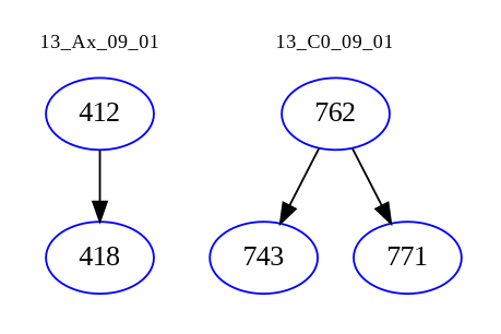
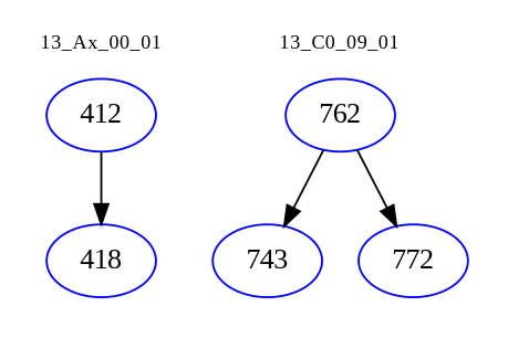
  digraph {
    fontname="Liberation Serif"
    node [color=blue fontname="Liberation Serif"]
    edge [color=black fontname="Liberation Serif"]
    n1 [label=412]
    n2 [label=418]
    n3 [label=762]
    n4 [label=743]
-   n5 [label=771]
+   n5 [label=772]
    subgraph cluster_1 {
      color=white
      fontsize=10
-     label="13_Ax_09_01"
+     label="13_Ax_00_01"
      n1
      n2
    }
    subgraph cluster_2 {
      color=white
      fontsize=10
      label="13_C0_09_01"
      n3
      n4
      n5
    }
    n1 -> n2
    n3 -> n4
    n3 -> n5
  }
